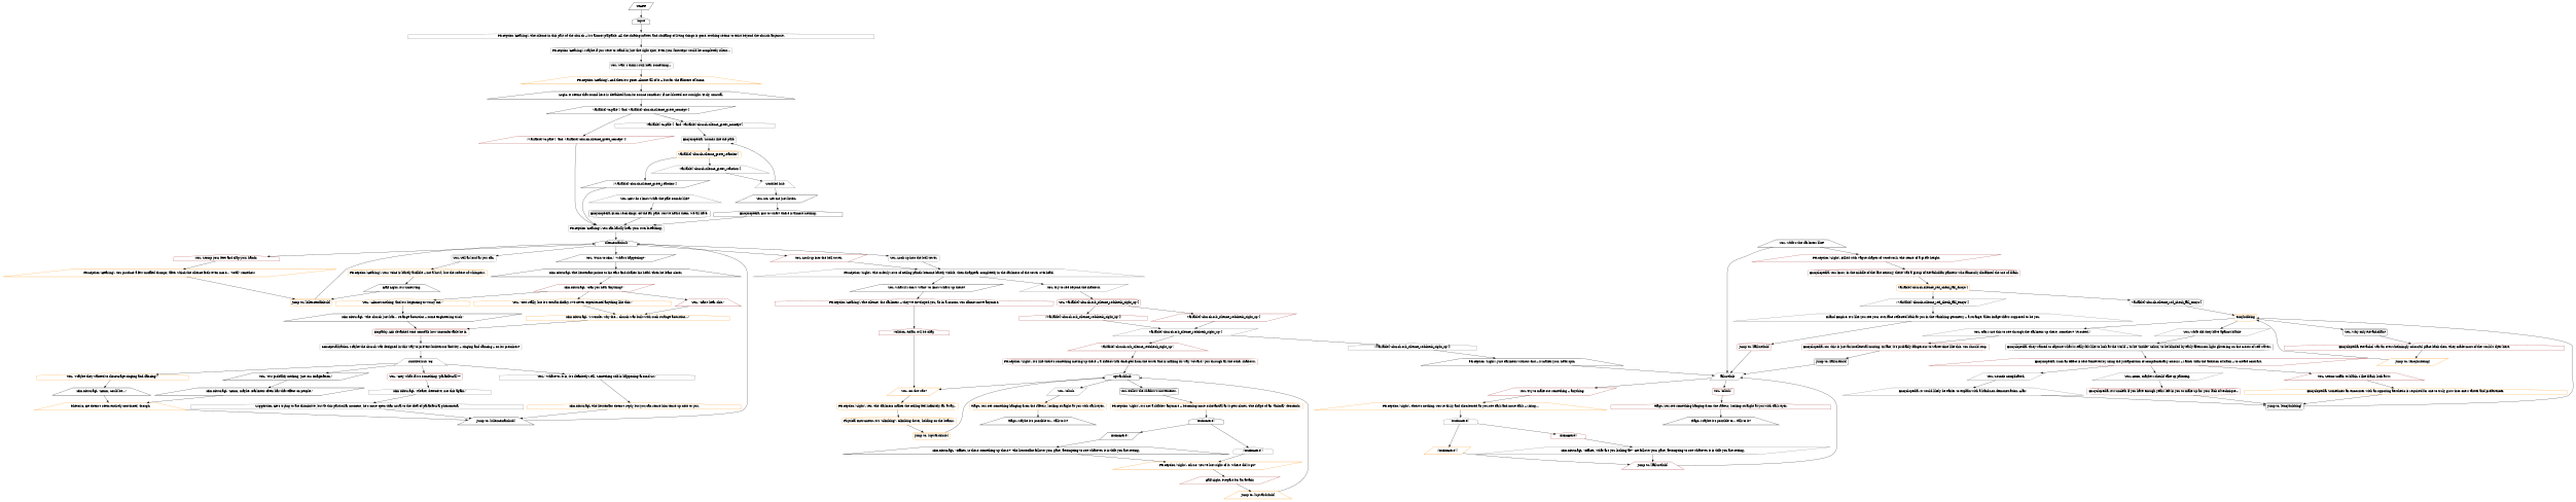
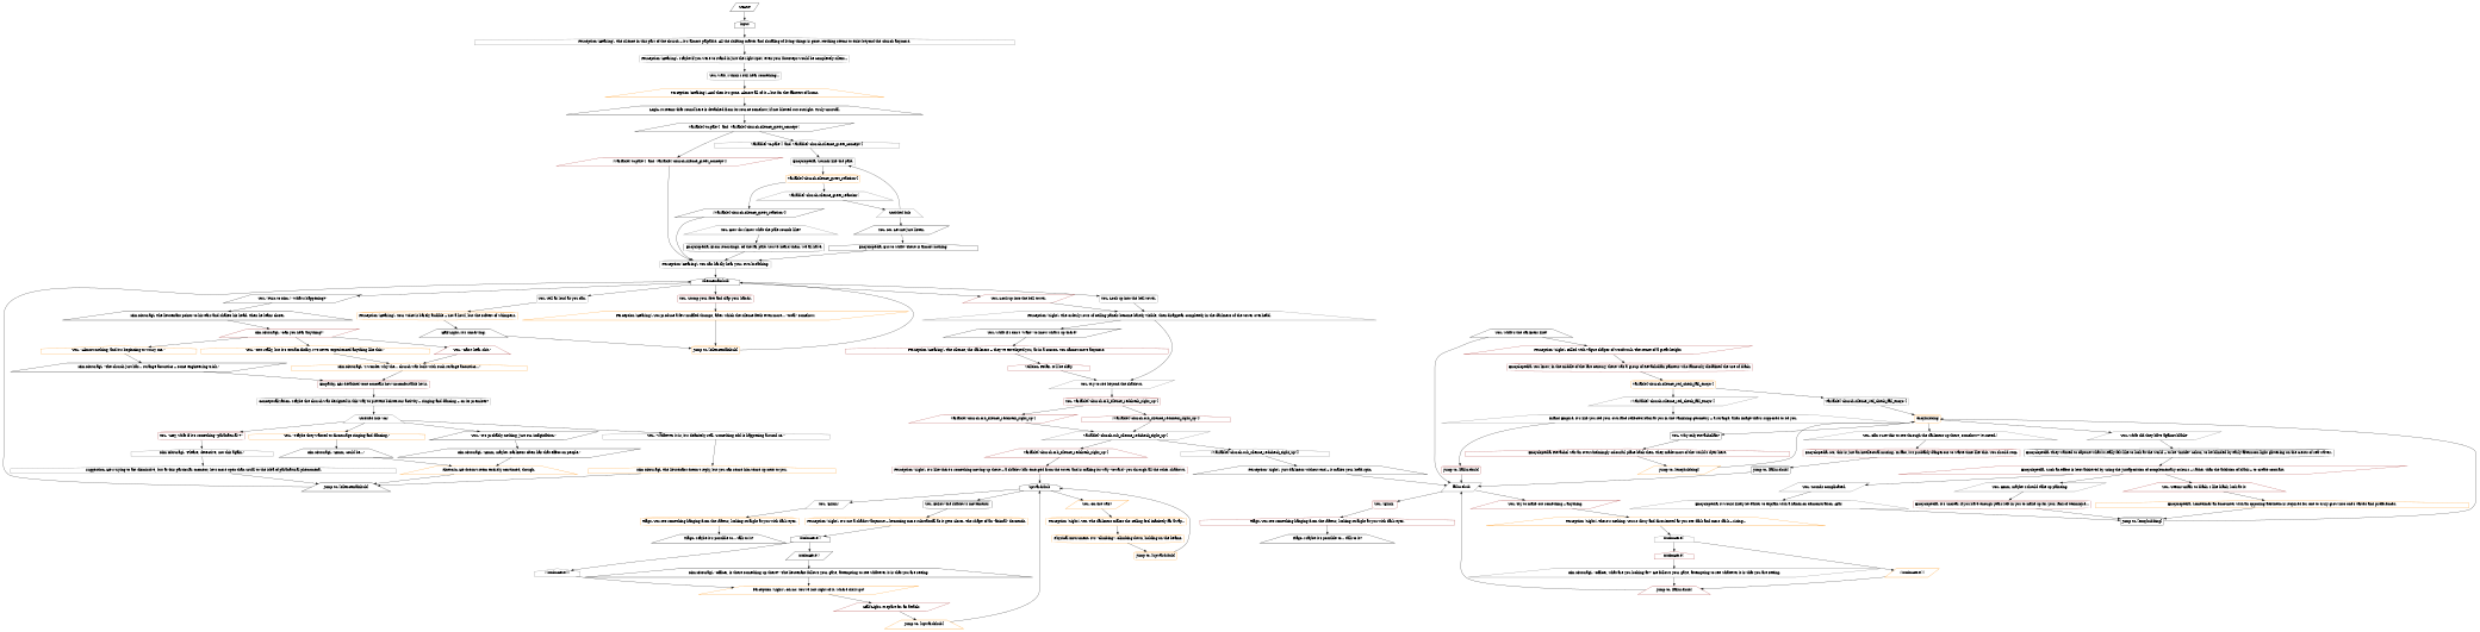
  digraph {
    node [color=gray40 shape=cylinder]
    n1 [color=black label=START shape=parallelogram]
    n2 [color=black label=input shape=house]
    n3 [label="Perception (Hearing): The silence in this part of the church -- it's almost palpable. All the shifting matter and shuffling of living things is gone. Nothing seems to exist beyond the church anymore." shape=house]
    n4 [label="Perception (Hearing): Maybe if you were to stand in just the right spot, even your footsteps would be completely silent..."]
    n5 [label="Variable[\"church.orb_silence_redcheck_sight_up\"]" shape=parallelogram]
    n6 [color=brown label="Variable[\"church.orb_silence_redcheck_sight_up\"]" shape=trapezium]
    n7 [label="!(Variable[\"church.orb_silence_redcheck_sight_up\"])" shape=house]
    n8 [color=brown label="Perception (Sight): It's like there's something moving up there -- a shadow has emerged from the tower and is making its way *toward* you through all the other shadows."]
    n9 [color=black label="Perception (Sight): Just darkness without end -- it makes your head spin." shape=trapezium]
    n10 [color=black label=upwardshub shape=house]
    n11 [label=failurehub shape=parallelogram]
    n12 [color=black label="Jump to: [silencemainhub]" shape=trapezium]
    n13 [color=black label=silencemainhub shape=house]
    n14 [color=black label="You: (Turn to Kim.) \"What's happening?\"" shape=parallelogram]
-   n15 [color=brown label="You: Stomp your feet and clap your hands." shape=house]
+   n15 [color=brown label="You: Stomp your feet and clap your hands."]
    n16 [label="You: Look up into the bell tower."]
    n17 [color=brown label="You: Look up into the bell tower." shape=parallelogram]
    n18 [label="You: Yell as loud as you can."]
    n19 [color=brown label="Tiago: You see something hanging from the rafters, looking straight at you with dark eyes." shape=house]
    n20 [color=black label="Tiago: Maybe it's possible to... talk to it?" shape=trapezium]
    n21 [color=brown label="You: (Blink.)"]
    n22 [label="Inland Empire: It's like you see your own face reflected back at you in the vanishing geometry -- a strange, alien image that's supposed to be you." shape=trapezium]
    n23 [color=brown label="Jump to: [failurehub]"]
    n24 [color=darkorange label="Physical Instrument: It's *climbing*. Climbing down, holding on the beams."]
    n25 [color=darkorange label="Jump to: [upwardshub]"]
    n26 [color=darkorange label="You: \"Maybe they wanted to discourage singing and dancing.\"" shape=house]
    n27 [color=black label="Kim Kitsuragi: \"Hmm, could be...\"" shape=trapezium]
    n28 [color=darkorange label="Rhetoric: He doesn't seem entirely convinced, though." shape=trapezium]
    n29 [label="You: Wait, I think I still hear something..."]
    n30 [color=darkorange label="Perception (Hearing): And then it's gone. Almost all of it -- but for the faintest of hums." shape=trapezium]
    n31 [color=black label="Logic: It seems that sound here is detached from its source somehow, if not blotted out outright. Truly unusual." shape=trapezium]
    n32 [color=black label="Kim Kitsuragi: The lieutenant points to his ears and shakes his head. Then he leans closer." shape=trapezium]
    n33 [color=brown label="Kim Kitsuragi: \"Can you hear anything?\"" shape=parallelogram]
    n34 [color=darkorange label="Perception (Sight): It's not a shadow anymore -- becoming more substantial as it gets closer. The shape of an *animal* descends."]
    n35 [color=black label="IsKimHere()" shape=house]
    n36 [color=black label="IsKimHere()" shape=parallelogram]
    n37 [label="!(IsKimHere())" shape=house]
    n38 [color=brown label="You: \"Can't hear shit.\"" shape=trapezium]
    n39 [color=darkorange label="Kim Kitsuragi: \"I wonder why the... church was built with such strange acoustics...\"" shape=house]
    n40 [color=brown label="Empathy: His detached tone conceals how uncomfortable he is."]
    n41 [label="Kim Kitsuragi: \"Please, detective, not this again.\"" shape=house]
    n42 [label="Suggestion: He's trying to act dismissive, but at this particular moment, he's more open than usual to the idea of paranatural phenomena." shape=house]
    n43 [label="Encyclopedia: It would likely be easier to explain with a hands-on demonstration. Alas!" shape=trapezium]
    n44 [color=black label="Jump to: [encyhubbing]"]
    n45 [color=darkorange label=encyhubbing]
    n46 [color=black label="Kim Kitsuragi: \"Officer, is there something up there?\" The lieutenant follows your gaze, attempting to see whatever it is that you are seeing." shape=trapezium]
    n47 [color=darkorange label="Perception (Sight): Oh no! You've lost sight of it. Where did it go?" shape=parallelogram]
    n48 [color=brown label="Half Light: Prepare for an attack!" shape=parallelogram]
    n49 [color=black label="Variable[\"tc.pale\"]  and  Variable[\"church.silence_greet_concept\"]" shape=parallelogram]
    n50 [color=darkorange label="Perception (Hearing): You produce a few muffled thumps, after which the silence feels even more... *total* somehow." shape=parallelogram]
    n51 [color=darkorange label="Jump to: [silencemainhub]"]
    n52 [color=darkorange label="Perception (Sight): Yes. The darkness makes the ceiling feel infinitely far away..."]
    n53 [color=brown label="Jump to: [failurehub]" shape=trapezium]
    n54 [color=brown label="You: Try to make out something -- anything." shape=parallelogram]
    n55 [color=black label="Tiago: Maybe it's possible to... talk to it?" shape=trapezium]
    n56 [label="Conceptualization: Maybe the church was designed in this way to prevent boisterous activity -- singing and dancing -- on its premises?"]
    n57 [label="Variable[\"tc.pale\"]  and  Variable[\"church.silence_greet_concept\"]" shape=house]
    n58 [color=brown label="!(Variable[\"tc.pale\"]  and  Variable[\"church.silence_greet_concept\"])" shape=parallelogram]
    n59 [label="You: Can I use this to see through the darkness up there, somehow? (Proceed.)" shape=trapezium]
    n60 [label="You: What did they have against black?" shape=parallelogram]
    n61 [color=black label="You: Why only Revacholian?"]
    n62 [color=brown label="Encyclopedia: No, this is just an intellectual musing. In fact, it's probably dangerous to waste time like this. You should stop."]
    n63 [color=black label="Encyclopedia: They wanted to capture what it really felt like to look at the world -- to be *inside* colour, to be blinded by early afternoon light glittering on the crests of sea waves."]
    n64 [color=brown label="Encyclopedia: Revachol was an overwhelmingly colourful place back then. They made most of the world's dyes here." shape=house]
    n65 [label="You: Hmm, maybe I should take up painting." shape=parallelogram]
    n66 [color=brown label="Encyclopedia: It's unclear if you have enough years left in you to make up for your lack of technique..."]
    n67 [label="Perception (Sight): The orderly rows of ceiling panels become barely visible, then disappear completely in the darkness of the tower overhead." shape=trapezium]
    n68 [label="You: Try to see beyond the shadows." shape=parallelogram]
    n69 [color=black label="You: What if I don't *want* to know what's up there?" shape=parallelogram]
    n70 [color=darkorange label="Variable[\"church.silence_red_check_fail_encyc\"]"]
    n71 [label="Variable[\"church.silence_red_check_fail_encyc\"]"]
    n72 [label="!(Variable[\"church.silence_red_check_fail_encyc\"])" shape=parallelogram]
    n73 [color=black label="Jump to: [failurehub]"]
    n74 [color=darkorange label="Jump to: [encyhubbing]" shape=parallelogram]
    n75 [label="Untitled hub" shape=trapezium]
    n76 [color=black label="You: No. Let me just listen." shape=parallelogram]
    n77 [label="Encyclopedia: Sounds like the pale."]
    n78 [color=black label="Encyclopedia: But to what? There is almost nothing." shape=house]
    n79 [label="You: How do I know what the pale sounds like?" shape=trapezium]
    n80 [color=black label="Encyclopedia: From recordings. Of the far pale. You've heard them. We all have."]
    n81 [label="Perception (Hearing): You can hardly hear your own breathing."]
    n82 [color=brown label="Encyclopedia: You know, in the middle of the last century, there was a group of Revacholian painters who famously disdained the use of black."]
    n83 [color=brown label="You: Seems unfair to black. I like black, look at it!" shape=trapezium]
    n84 [color=darkorange label="Encyclopedia: Sometimes an encounter with an opposing aesthetic is required for one to truly grow into one's tastes and preferences." shape=house]
    n85 [color=brown label="You: Variable[\"church.orb_silence_redcheck_sight_up\"]"]
    n86 [color=brown label="Variable[\"church.orb_silence_redcheck_sight_up\"]" shape=parallelogram]
    n87 [color=brown label="!(Variable[\"church.orb_silence_redcheck_sight_up\"])" shape=house]
    n88 [label="Untitled hub (03)" shape=trapezium]
    n89 [color=black label="You: \"It's probably nothing, just our imagination.\"" shape=parallelogram]
    n90 [label="You: \"Whatever it is, it's definitely real. Something odd is happening around us.\"" shape=house]
    n91 [color=brown label="You: \"Hey, what if it's something *paranatural*?\""]
    n92 [color=black label="Kim Kitsuragi: \"Hmm, maybe. Darkness often has that effect on people.\"" shape=parallelogram]
    n93 [color=darkorange label="Kim Kitsuragi: The lieutenant doesn't reply, but you can sense him tense up next to you." shape=house]
    n94 [color=darkorange label="Perception (Hearing): Your voice is barely audible -- not a howl, but the softest of whimpers."]
    n95 [color=black label="Half Light: It's unnerving." shape=trapezium]
    n96 [color=brown label="Perception (Hearing): The silence, the darkness -- they've enveloped you, as in a cocoon. You cannot move anymore." shape=house]
    n97 [color=brown label="Perception (Sight): Filled with vague shapes of woodwork. The sense of a great height." shape=parallelogram]
    n98 [color=darkorange label="Variable[\"church.silence_greet_reaction\"]"]
    n99 [label="Variable[\"church.silence_greet_reaction\"]" shape=trapezium]
    n100 [color=black label="!(Variable[\"church.silence_greet_reaction\"])" shape=parallelogram]
    n101 [color=darkorange label="Tiago: You see something hanging from the rafters, looking straight at you with dark eyes."]
    n102 [color=black label="You: What's the darkness like?" shape=trapezium]
    n103 [color=darkorange label="Perception (Sight): There's nothing. You're dizzy and disoriented as you see dark and more dark -- rising..." shape=trapezium]
    n104 [color=darkorange label="You: On the was?" shape=parallelogram]
    n105 [label="You: (Blink.)" shape=parallelogram]
    n106 [color=black label="You: Follow the shadow's movements."]
    n107 [label="IsKimHere()" shape=house]
    n108 [color=brown label="IsKimHere()" shape=house]
    n109 [color=darkorange label="!(IsKimHere())" shape=parallelogram]
    n110 [color=black label="Kim Kitsuragi: \"The church just has... strange acoustics -- some engineering trick.\"" shape=parallelogram]
    n111 [color=darkorange label="You: \"Not really, but it's extraordinary. I've never experienced anything like this.\"" shape=house]
    n112 [color=darkorange label="You: \"Almost nothing, and it's beginning to worry me.\"" shape=house]
    n113 [color=brown label="Volition: Relax. It'll be okay." shape=house]
    n114 [color=darkorange label="Jump to: [upwardshub]" shape=trapezium]
    n115 [color=brown label="Encyclopedia: Such an effect is best achieved by using the juxtaposition of complementary colours -- rather than the addition of black -- to create contrast." shape=parallelogram]
    n116 [label="You: Sounds complicated." shape=parallelogram]
    n117 [label="Kim Kitsuragi: \"Officer, what are you looking at?\" He follows your gaze, attempting to see whatever it is that you are seeing." shape=parallelogram]
    n1 -> n2
    n2 -> n3
    n3 -> n4
    n4 -> n29
    n5 -> n6
    n5 -> n7
    n6 -> n8
    n7 -> n9
    n8 -> n10
    n9 -> n11
    n10 -> n104
    n10 -> n105
    n10 -> n106
    n11 -> n21
    n11 -> n54
    n12 -> n13
    n13 -> n14
    n13 -> n15
    n13 -> n16
    n13 -> n17
    n13 -> n18
    n14 -> n32
    n15 -> n50
    n16 -> n67
    n17 -> n67
    n18 -> n94
    n19 -> n20
    n21 -> n19
    n22 -> n23
    n23 -> n11
    n24 -> n25
    n25 -> n10
    n26 -> n27
    n27 -> n28
    n28 -> n12
    n29 -> n30
    n30 -> n31
    n31 -> n49
    n32 -> n33
    n33 -> n38
    n33 -> n111
    n33 -> n112
    n34 -> n35
    n35 -> n36
    n35 -> n37
    n36 -> n46
    n37 -> n47
    n38 -> n39
    n39 -> n40
    n40 -> n56
    n41 -> n42
    n42 -> n12
    n43 -> n44
    n44 -> n45
    n45 -> n59
    n45 -> n60
    n45 -> n61
    n46 -> n47
    n47 -> n48
    n48 -> n114
    n49 -> n57
    n49 -> n58
    n50 -> n51
    n51 -> n13
    n52 -> n24
    n53 -> n11
    n54 -> n103
    n56 -> n88
    n57 -> n77
    n58 -> n81
    n59 -> n62
    n60 -> n63
    n61 -> n64
    n62 -> n73
    n63 -> n115
    n64 -> n74
    n65 -> n66
    n66 -> n44
    n67 -> n68
    n67 -> n69
    n68 -> n85
    n69 -> n96
    n70 -> n71
    n70 -> n72
    n71 -> n45
    n72 -> n22
    n73 -> n11
    n74 -> n45
    n75 -> n76
    n75 -> n77
    n76 -> n78
    n77 -> n98
    n78 -> n81
    n79 -> n80
    n80 -> n81
    n81 -> n13
    n82 -> n70
    n83 -> n84
    n84 -> n44
    n85 -> n86
    n85 -> n87
    n86 -> n5
    n87 -> n5
    n88 -> n26
    n88 -> n89
    n88 -> n90
    n88 -> n91
    n89 -> n92
    n90 -> n93
    n91 -> n41
    n92 -> n28
    n93 -> n12
    n94 -> n95
    n95 -> n51
    n96 -> n113
    n97 -> n82
    n98 -> n99
    n98 -> n100
    n99 -> n75
    n100 -> n81
    n101 -> n55
    n102 -> n11
    n102 -> n97
    n103 -> n107
    n104 -> n52
    n105 -> n101
    n106 -> n34
    n107 -> n108
    n107 -> n109
    n108 -> n117
    n109 -> n53
    n110 -> n40
    n111 -> n39
    n112 -> n110
-   n113 -> n104
+   n113 -> n68
    n114 -> n10
    n115 -> n65
    n115 -> n83
    n115 -> n116
    n116 -> n43
    n117 -> n53
  }
